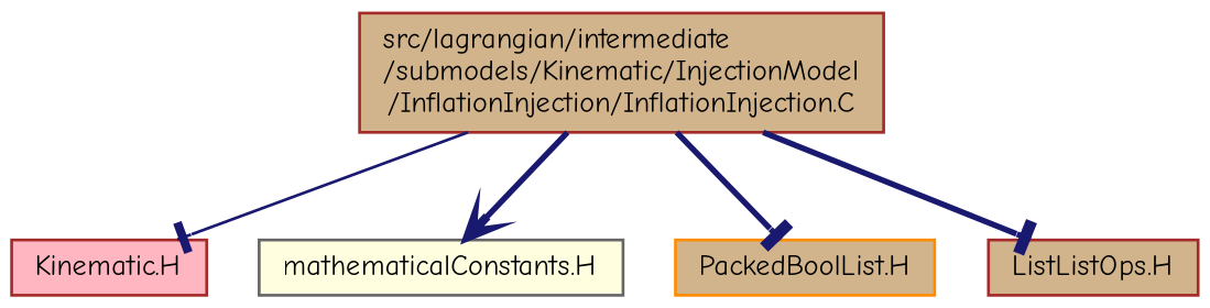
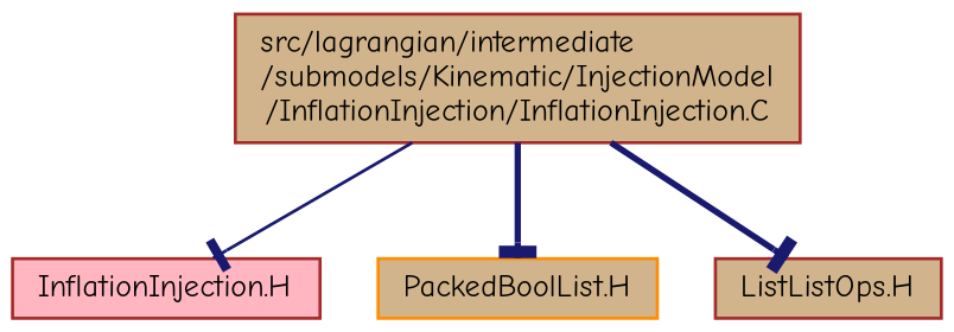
  digraph {
    fontname="Comic Neue"
    node [color=brown fillcolor=tan fontname="Comic Neue" fontsize=10 shape=record style=filled]
    edge [arrowhead=tee color=midnightblue fontname="Comic Neue" fontsize=10 labelfontname=FreeSans labelfontsize=10 style=bold]
    n1 [fontcolor=black height=0.2 label="src/lagrangian/intermediate\l/submodels/Kinematic/InjectionModel\l/InflationInjection/InflationInjection.C" width=0.4]
-   n2 [fillcolor=lightpink height=0.2 label="Kinematic.H" width=0.4]
-   n3 [color=gray40 fillcolor=lightyellow height=0.2 label="mathematicalConstants.H" width=0.4]
+   n2 [fillcolor=lightpink height=0.2 label="InflationInjection.H" width=0.4]
    n4 [color=darkorange height=0.2 label="PackedBoolList.H" width=0.4]
    n5 [height=0.2 label="ListListOps.H" width=0.4]
    n1 -> n2 [style=solid]
-   n1 -> n3 [arrowhead=vee]
    n1 -> n4
    n1 -> n5
  }
